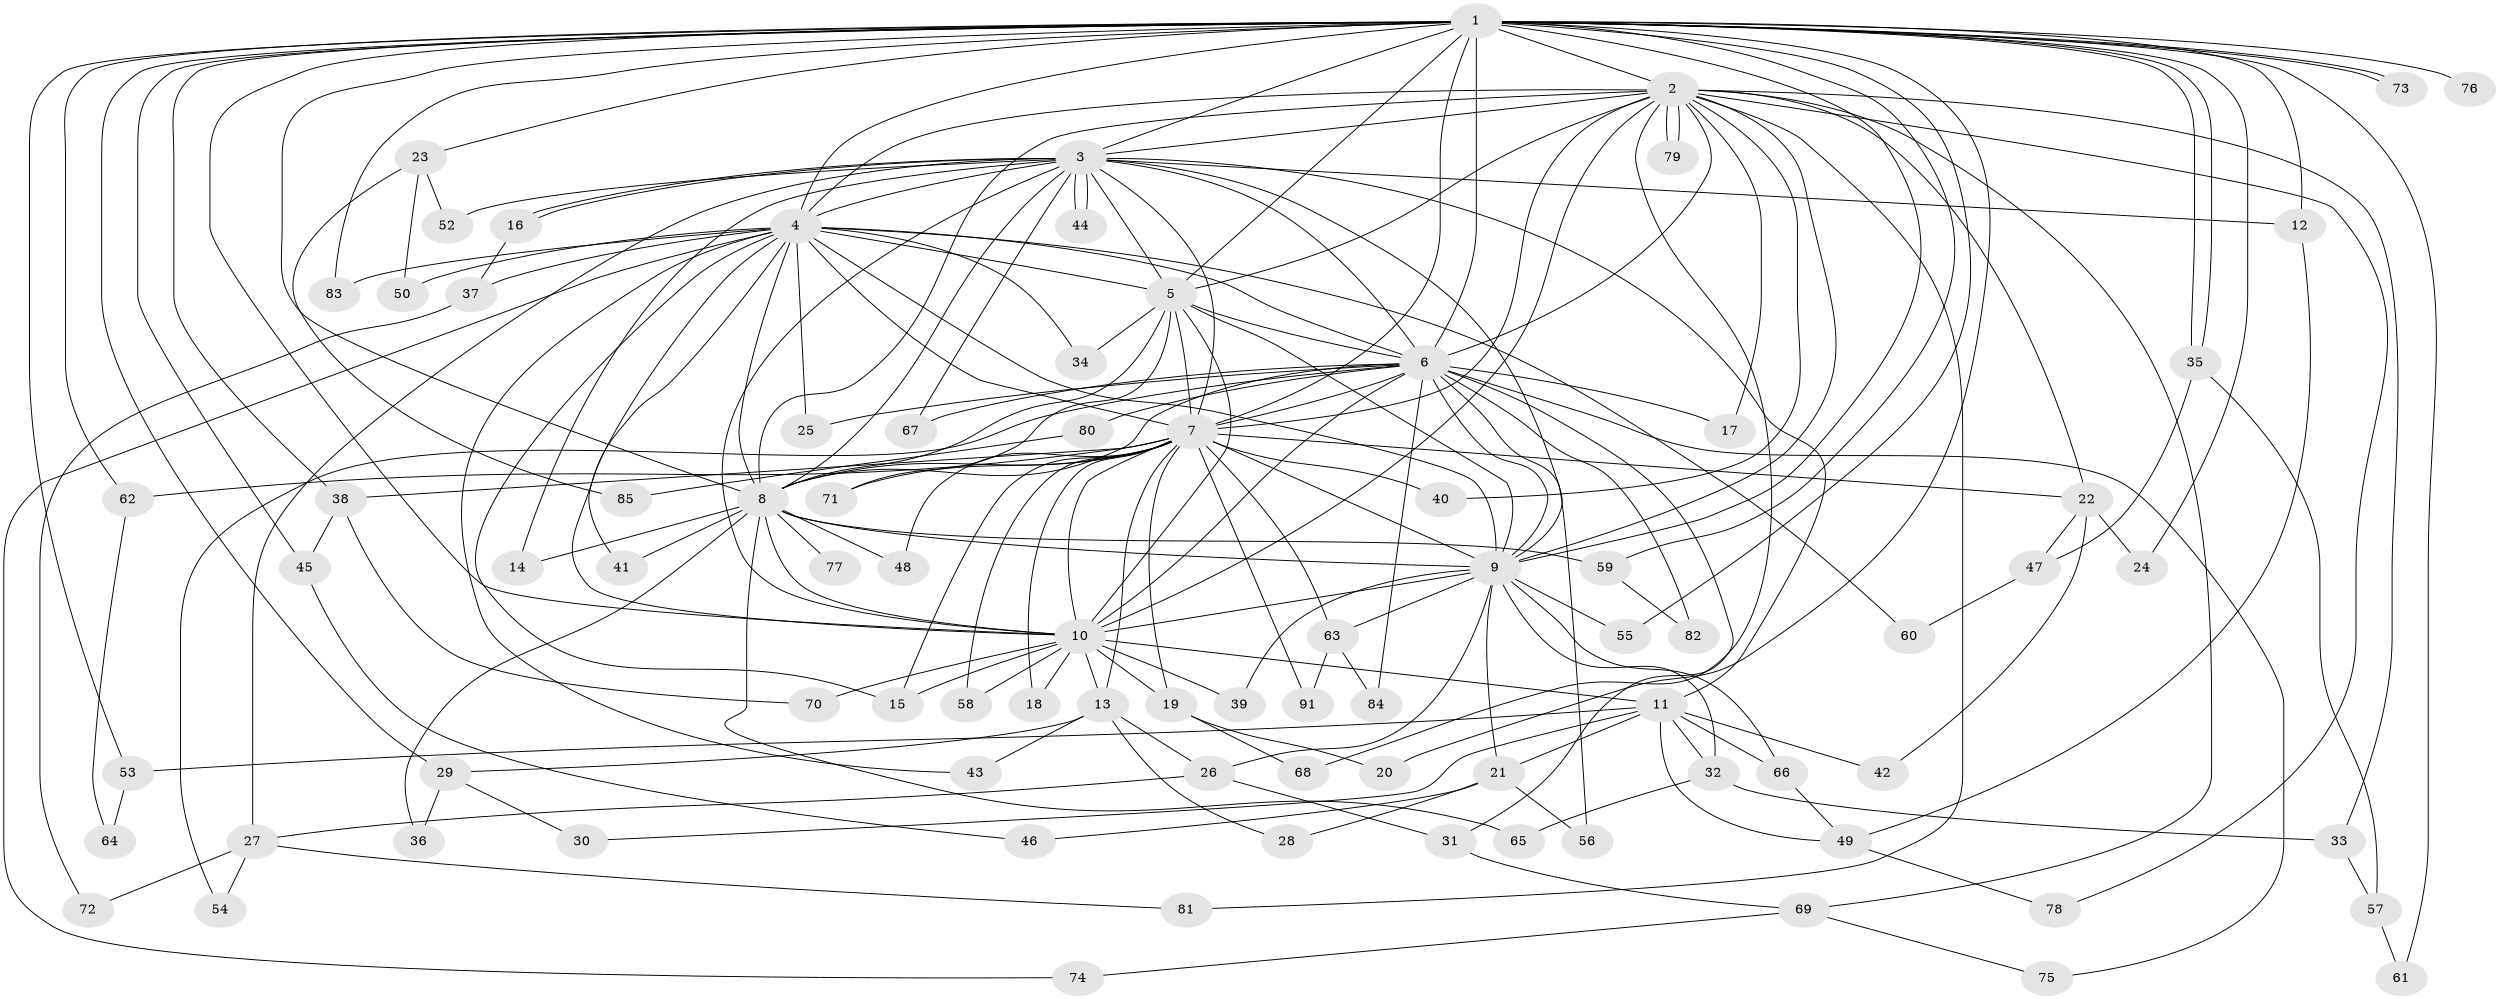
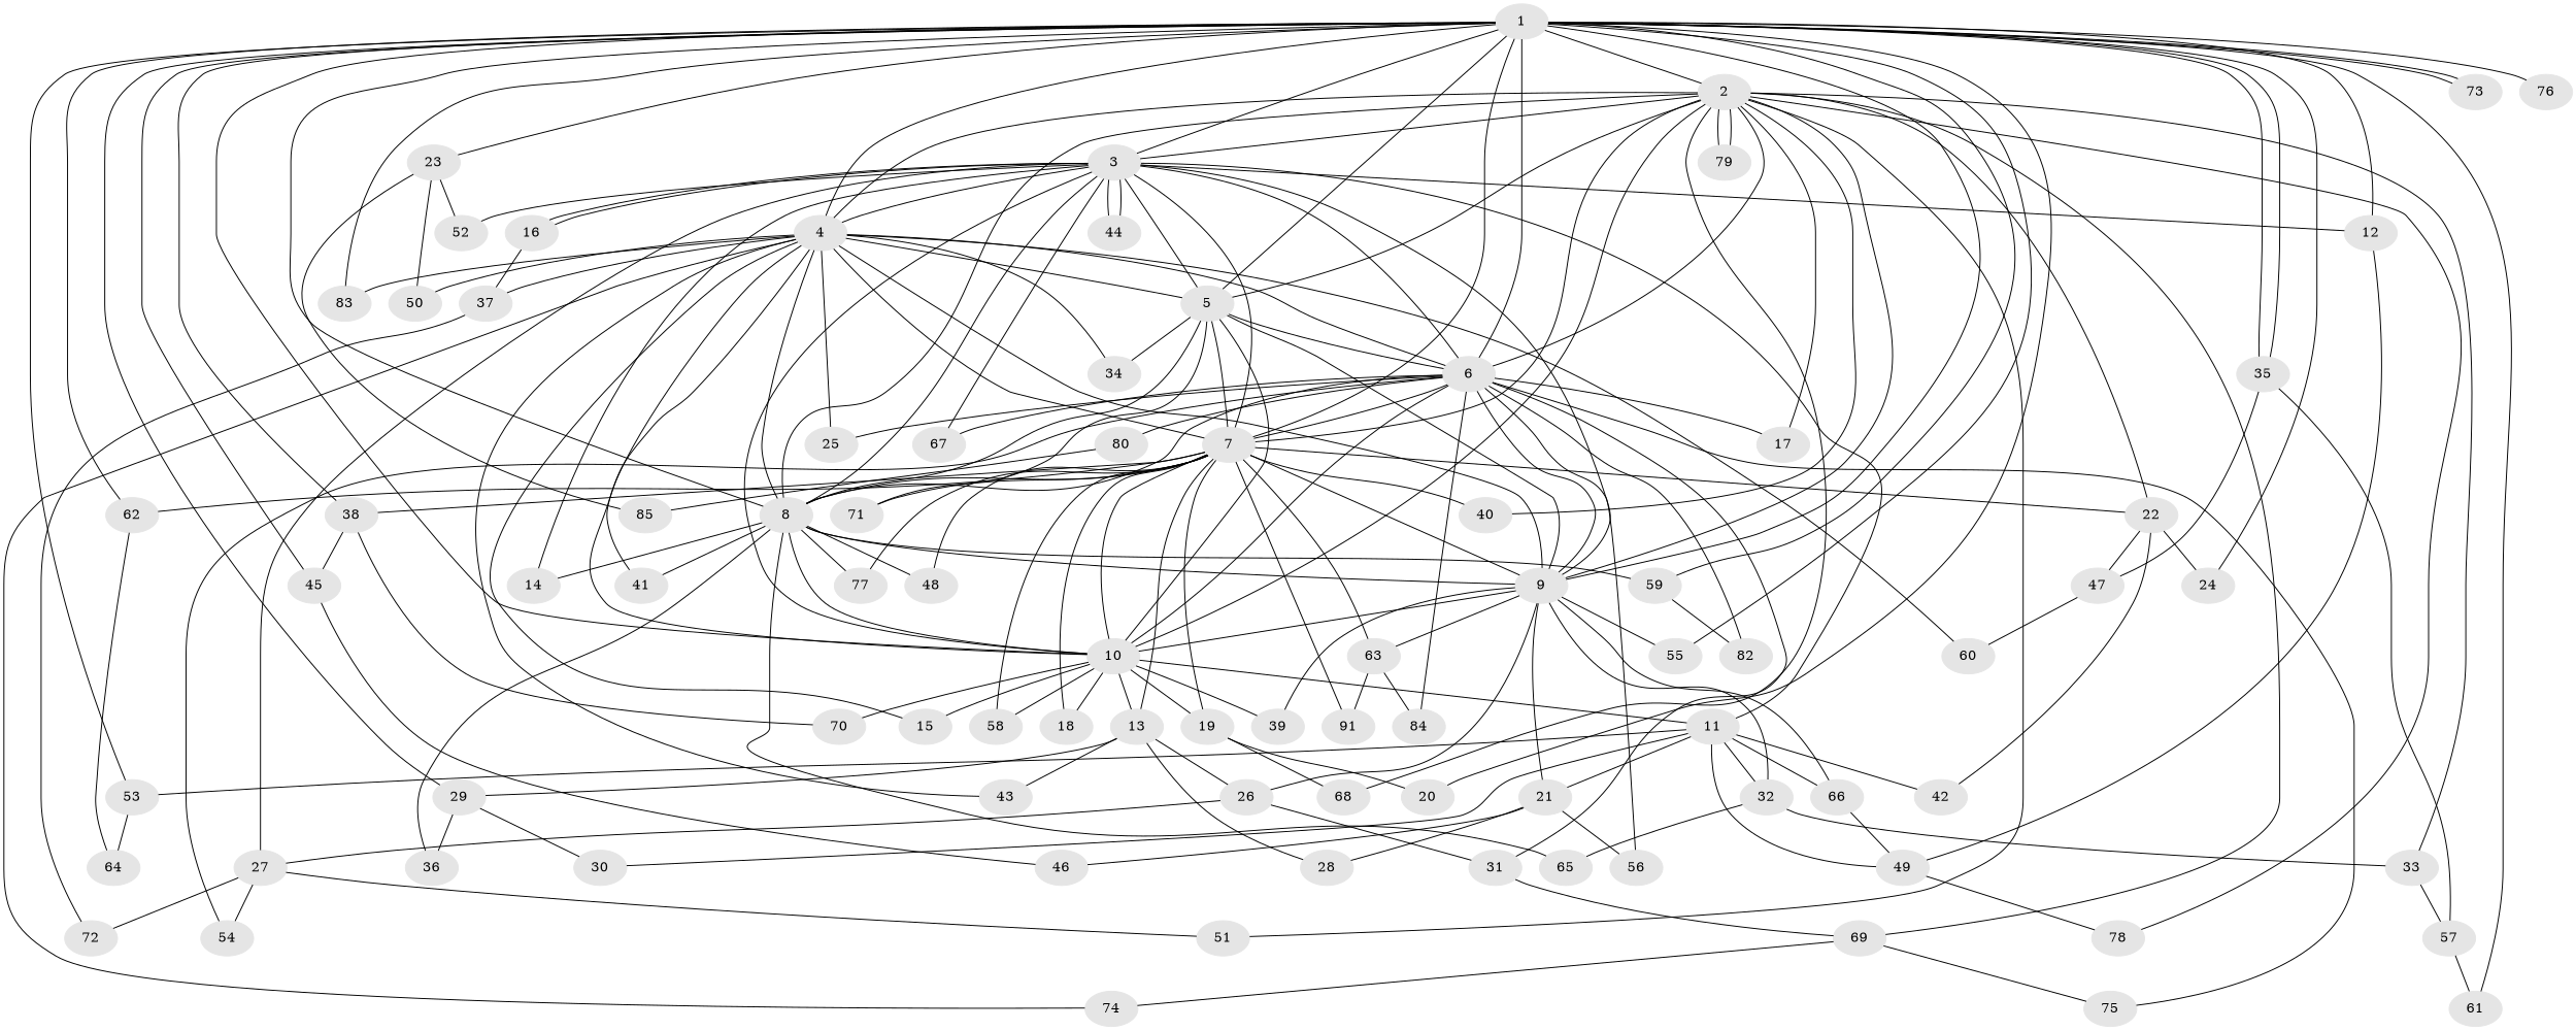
  graph {
    node [color=gray90 style=filled]
    1
    2
    3
    4
    5
    6
    7
    8
    9
    10
    12
    20
    23
    24
    29
    35
    38
    45
    53
    55
    59
    61
    62
    73
    76
    83
    17
    22
    33
    40
-   51 [label=81]
+   51
    68
    69
    78
    79
    11
    14
    16
    27
    44
    52
    67
    15
    25
    34
    37
    41
    43
    50
    60
    74
    71
    80
    31
    54
    56
    75
    82
    84
    13
    18
    19
    48
    58
    63
    77
    n67 [label=91]
    36
    65
    21
    26
    32
    39
    66
    70
    49
    85
    30
    47
    57
    46
    64
    42
    72
    28
    1 -- 2
    1 -- 3
    1 -- 4
    1 -- 5
    1 -- 6
    1 -- 7
    1 -- 8
    1 -- 9
    1 -- 10
    1 -- 12
    1 -- 20
    1 -- 23
    1 -- 24
    1 -- 29
    1 -- 35
    1 -- 35
    1 -- 38
    1 -- 45
    1 -- 53
    1 -- 55
    1 -- 59
    1 -- 61
    1 -- 62
    1 -- 73
    1 -- 73
    1 -- 76
    1 -- 83
    2 -- 3
    2 -- 4
    2 -- 5
    2 -- 6
    2 -- 7
    2 -- 8
    2 -- 9
    2 -- 10
    2 -- 17
    2 -- 22
    2 -- 33
    2 -- 40
    2 -- 51
    2 -- 68
    2 -- 69
    2 -- 78
    2 -- 79
    2 -- 79
    3 -- 4
    3 -- 5
    3 -- 6
    3 -- 7
    3 -- 8
    3 -- 9
    3 -- 10
    3 -- 12
    3 -- 11
    3 -- 14
    3 -- 16
    3 -- 16
    3 -- 27
    3 -- 44
    3 -- 44
    3 -- 52
    3 -- 67
    4 -- 5
    4 -- 6
    4 -- 7
    4 -- 8
    4 -- 9
    4 -- 10
    4 -- 83
    4 -- 15
    4 -- 25
    4 -- 34
    4 -- 37
    4 -- 41
    4 -- 43
    4 -- 50
    4 -- 60
    4 -- 74
    5 -- 6
    5 -- 7
    5 -- 8
    5 -- 9
    5 -- 10
    5 -- 34
    5 -- 71
    6 -- 7
    6 -- 8
    6 -- 9
    6 -- 10
    6 -- 17
    6 -- 67
    6 -- 25
    6 -- 80
    6 -- 31
    6 -- 54
    6 -- 56
    6 -- 75
    6 -- 82
    6 -- 84
    7 -- 8
    7 -- 9
    7 -- 10
    7 -- 38
    7 -- 62
    7 -- 22
    7 -- 40
    7 -- 71
    7 -- 13
    7 -- 18
    7 -- 19
    7 -- 48
    7 -- 58
    7 -- 63
-   7 -- 15
+   7 -- 77
    7 -- n67
    8 -- 9
    8 -- 10
    8 -- 59
    8 -- 14
    8 -- 41
    8 -- 48
    8 -- 77
    8 -- 36
    8 -- 65
    9 -- 10
    9 -- 55
    9 -- 63
    9 -- 21
    9 -- 26
    9 -- 32
    9 -- 39
    9 -- 66
    10 -- 11
    10 -- 15
    10 -- 13
    10 -- 18
    10 -- 19
    10 -- 58
    10 -- 39
    10 -- 70
    12 -- 49
    23 -- 52
    23 -- 50
    23 -- 85
    29 -- 36
    29 -- 30
    35 -- 47
    35 -- 57
    38 -- 45
    38 -- 70
    45 -- 46
    53 -- 64
    59 -- 82
    62 -- 64
    22 -- 24
    22 -- 47
    22 -- 42
    33 -- 57
    69 -- 74
    69 -- 75
    11 -- 53
    11 -- 21
    11 -- 32
    11 -- 66
    11 -- 49
    11 -- 30
    11 -- 42
    16 -- 37
    27 -- 51
    27 -- 54
    27 -- 72
    37 -- 72
    80 -- 85
    31 -- 69
    13 -- 29
    13 -- 43
    13 -- 26
    13 -- 28
    19 -- 20
    19 -- 68
    63 -- 84
    63 -- n67
    21 -- 56
    21 -- 46
    21 -- 28
    26 -- 27
    26 -- 31
    32 -- 33
    32 -- 65
    66 -- 49
    49 -- 78
    47 -- 60
    57 -- 61
  }
